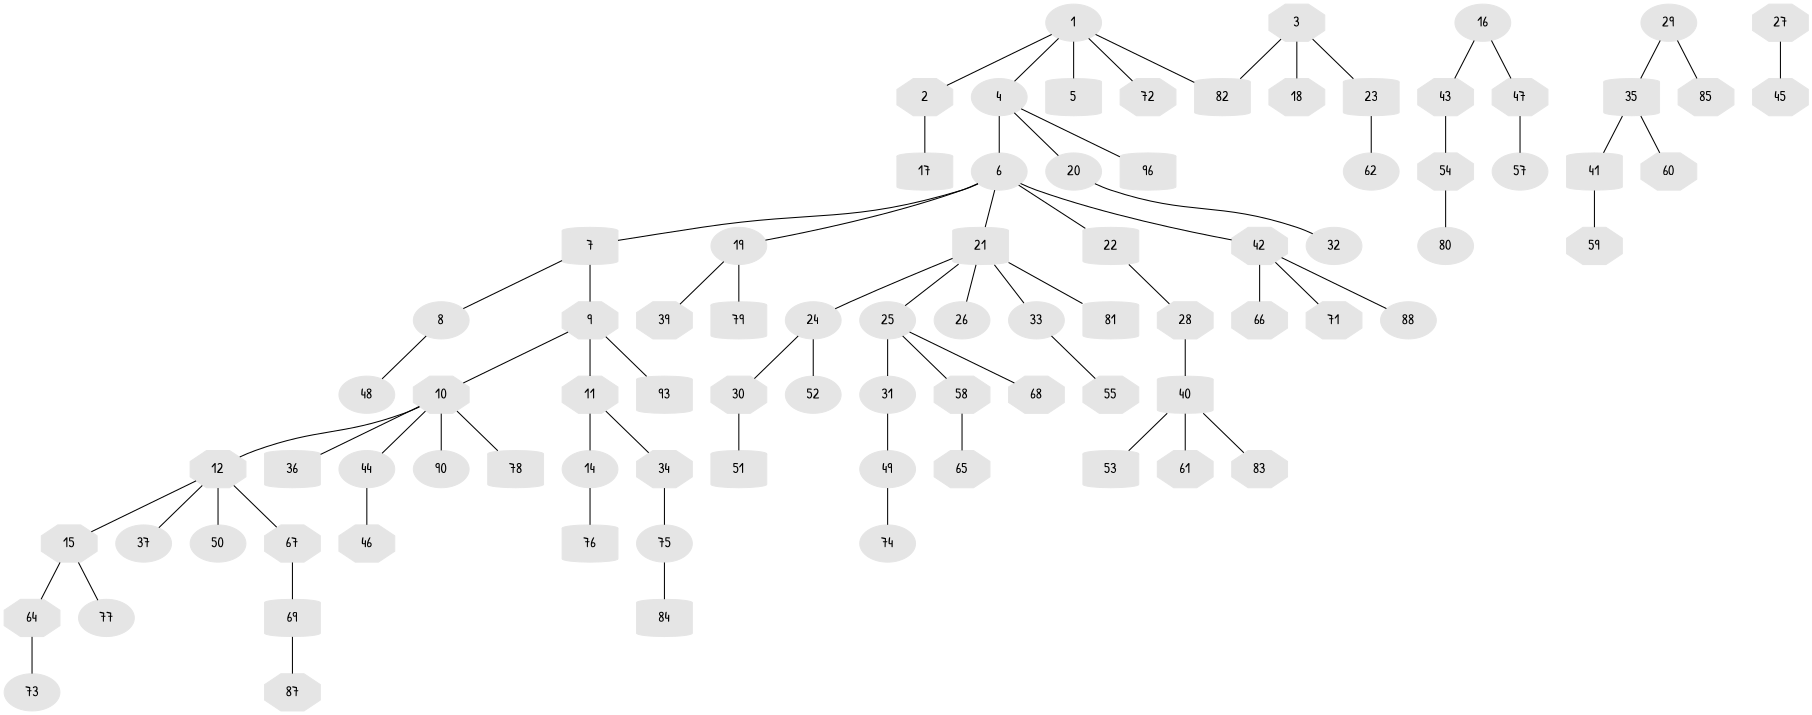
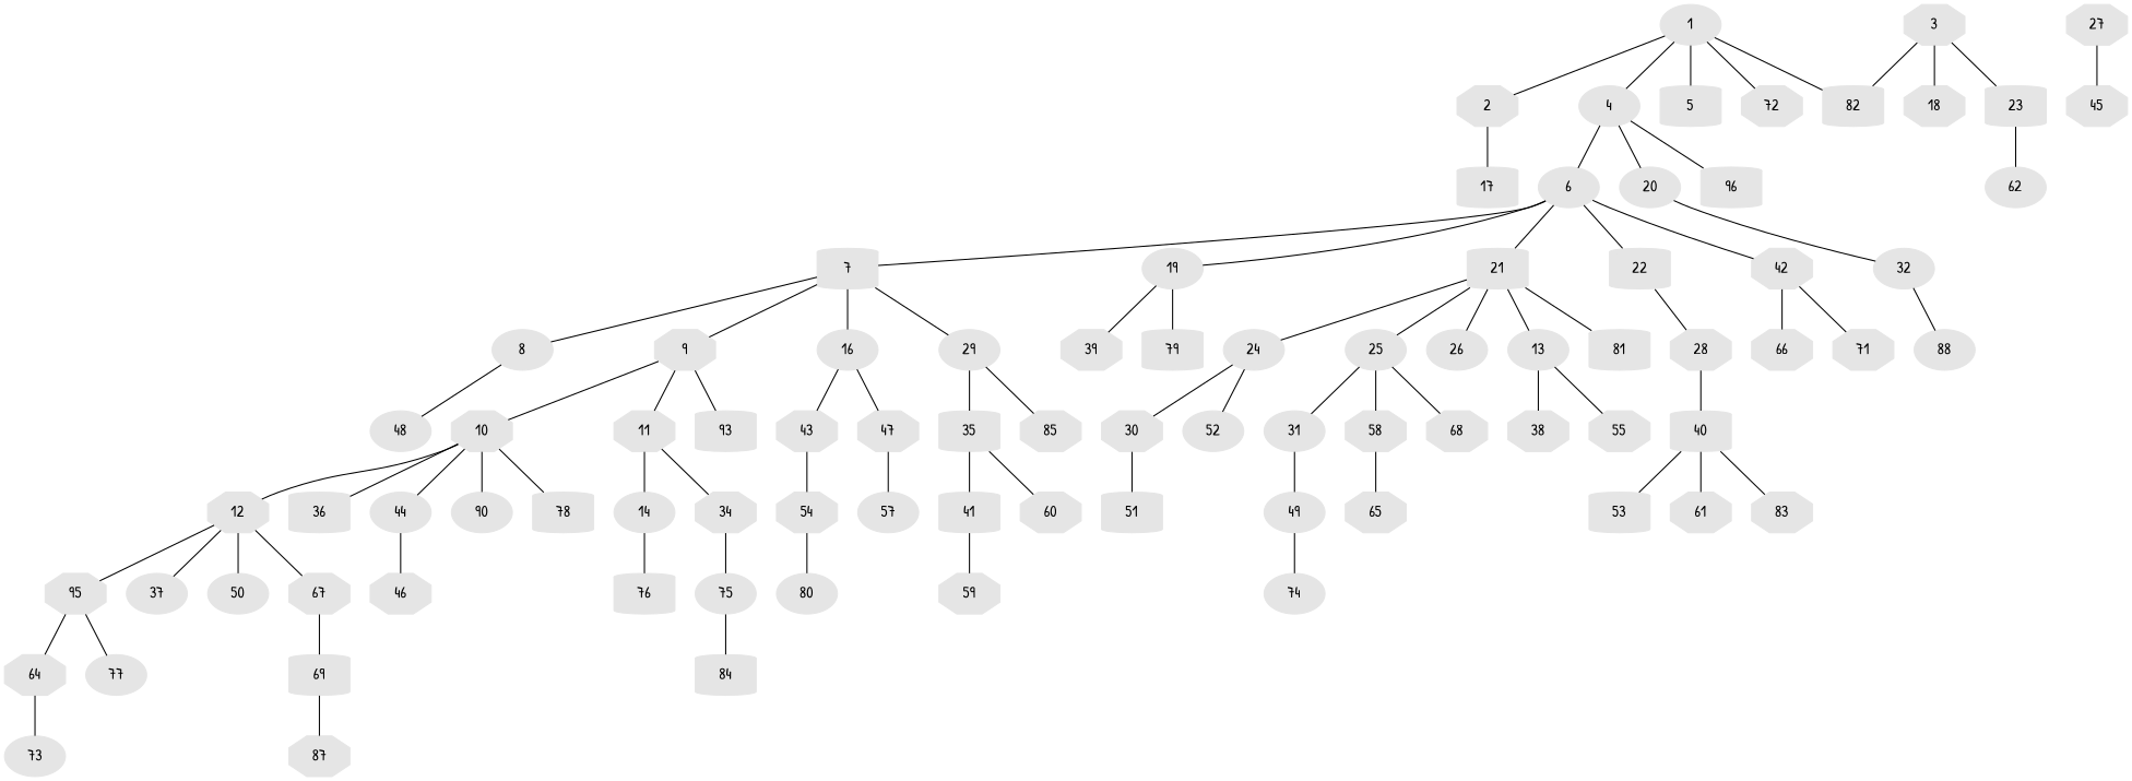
  graph {
    fontname="Patrick Hand"
    node [color=gray90 fontname="Patrick Hand" shape=octagon style=filled]
    edge [fontname="Patrick Hand"]
    1 [shape=ellipse]
    2
    4 [shape=ellipse]
    5 [shape=cylinder]
    72
    82 [shape=cylinder]
    17 [shape=cylinder]
    3
    18
    23 [shape=cylinder]
    6 [shape=ellipse]
    20 [shape=ellipse]
    n13 [label=96 shape=cylinder]
    62 [shape=ellipse]
    7 [shape=cylinder]
    19 [shape=ellipse]
    21 [shape=cylinder]
    22 [shape=cylinder]
    42
    32 [shape=ellipse]
    8 [shape=ellipse]
    9
    16 [shape=ellipse]
    29 [shape=ellipse]
    39
    79 [shape=cylinder]
    24 [shape=ellipse]
    25 [shape=ellipse]
    26 [shape=ellipse]
-   33 [shape=ellipse]
+   33 [shape=ellipse label=13]
    81 [shape=cylinder]
    28
    66
    71
    48 [shape=ellipse]
    10
    11
    n38 [label=93 shape=cylinder]
    43
    47
    35 [shape=cylinder]
    85
    12
    36 [shape=cylinder]
    44 [shape=ellipse]
    n46 [label=90 shape=ellipse]
    78 [shape=cylinder]
    14 [shape=ellipse]
    34
-   15
+   15 [label=95]
    37 [shape=ellipse]
    50 [shape=ellipse]
    67
    46
    76 [shape=cylinder]
    75 [shape=ellipse]
    64
    77 [shape=ellipse]
    69 [shape=cylinder]
    73 [shape=ellipse]
    54
    57 [shape=ellipse]
    n63 [label=88 shape=ellipse]
    30
    52 [shape=ellipse]
    31 [shape=ellipse]
    58
    68
+   38
    55
    40 [shape=cylinder]
    51 [shape=cylinder]
    49 [shape=ellipse]
    65
    27
    45
    53 [shape=cylinder]
    61
    83
    41 [shape=cylinder]
    60
    74 [shape=ellipse]
    84 [shape=cylinder]
    59
    80 [shape=ellipse]
    87
    1 -- 2
    1 -- 4
    1 -- 5
    1 -- 72
    1 -- 82
    2 -- 17
    4 -- 6
    4 -- 20
    4 -- n13
    3 -- 82
    3 -- 18
    3 -- 23
    23 -- 62
    6 -- 7
    6 -- 19
    6 -- 21
    6 -- 22
    6 -- 42
    20 -- 32
    7 -- 8
    7 -- 9
+   7 -- 16
+   7 -- 29
    19 -- 39
    19 -- 79
    21 -- 24
    21 -- 25
    21 -- 26
    21 -- 33
    21 -- 81
    22 -- 28
    42 -- 66
    42 -- 71
-   42 -- n63
+   32 -- n63
    8 -- 48
    9 -- 10
    9 -- 11
    9 -- n38
    16 -- 43
    16 -- 47
    29 -- 35
    29 -- 85
    24 -- 30
    24 -- 52
    25 -- 31
    25 -- 58
    25 -- 68
+   33 -- 38
    33 -- 55
    28 -- 40
    10 -- 12
    10 -- 36
    10 -- 44
    10 -- n46
    10 -- 78
    11 -- 14
    11 -- 34
    43 -- 54
    47 -- 57
    35 -- 41
    35 -- 60
    12 -- 15
    12 -- 37
    12 -- 50
    12 -- 67
    44 -- 46
    14 -- 76
    34 -- 75
    15 -- 64
    15 -- 77
    67 -- 69
    75 -- 84
    64 -- 73
    69 -- 87
    54 -- 80
    30 -- 51
    31 -- 49
    58 -- 65
    40 -- 53
    40 -- 61
    40 -- 83
    49 -- 74
    27 -- 45
    41 -- 59
  }
